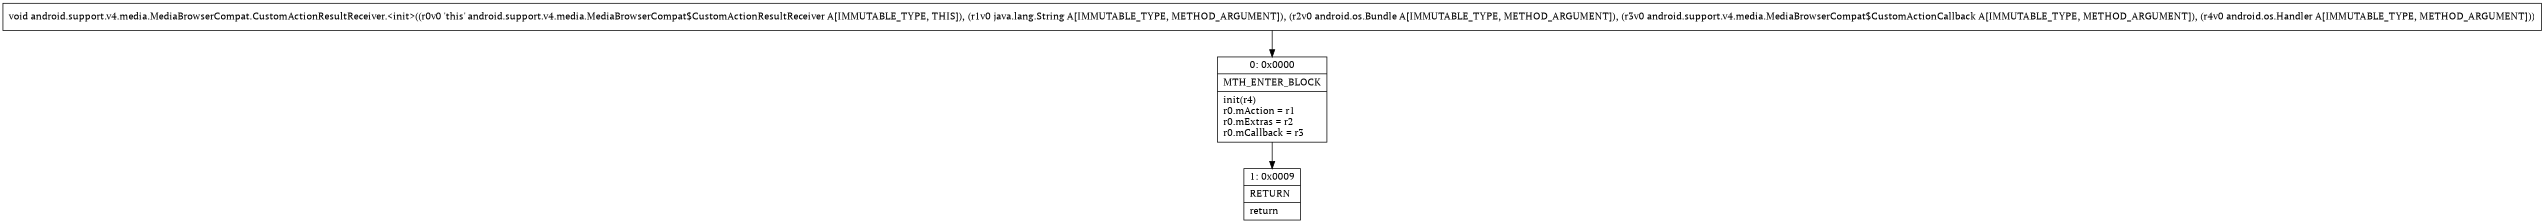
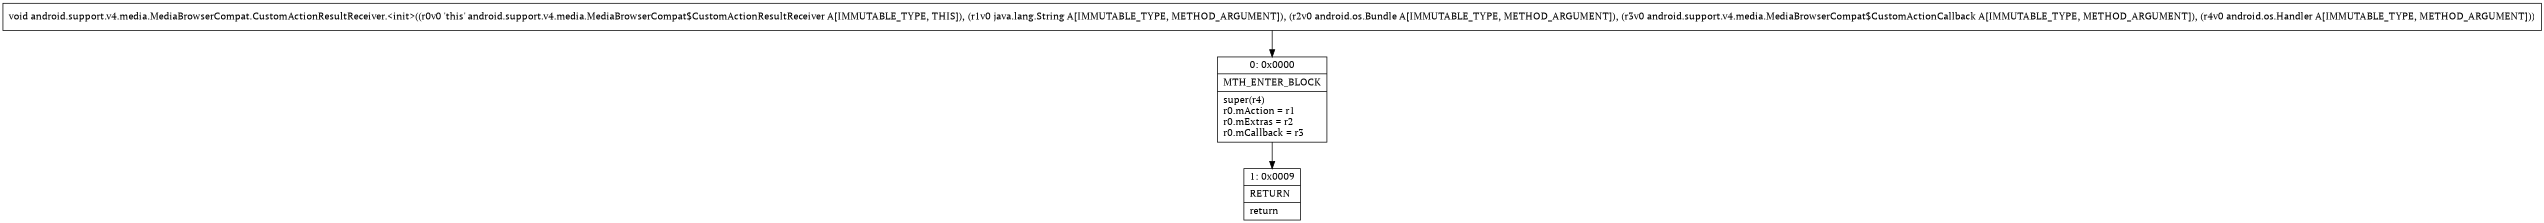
  digraph {
    fontname="PT Serif"
    node [shape=record fontname="PT Serif"]
    edge [fontname="PT Serif"]
-   n1 [label="{0\:\ 0x0000|MTH_ENTER_BLOCK\l|init(r4)\lr0.mAction = r1\lr0.mExtras = r2\lr0.mCallback = r3\l}"]
+   n1 [label="{0\:\ 0x0000|MTH_ENTER_BLOCK\l|super(r4)\lr0.mAction = r1\lr0.mExtras = r2\lr0.mCallback = r3\l}"]
    n2 [label="{1\:\ 0x0009|RETURN\l|return\l}"]
    n3 [label="{void android.support.v4.media.MediaBrowserCompat.CustomActionResultReceiver.\<init\>((r0v0 'this' android.support.v4.media.MediaBrowserCompat$CustomActionResultReceiver A[IMMUTABLE_TYPE, THIS]), (r1v0 java.lang.String A[IMMUTABLE_TYPE, METHOD_ARGUMENT]), (r2v0 android.os.Bundle A[IMMUTABLE_TYPE, METHOD_ARGUMENT]), (r3v0 android.support.v4.media.MediaBrowserCompat$CustomActionCallback A[IMMUTABLE_TYPE, METHOD_ARGUMENT]), (r4v0 android.os.Handler A[IMMUTABLE_TYPE, METHOD_ARGUMENT])) }"]
    n1 -> n2
    n3 -> n1
  }
